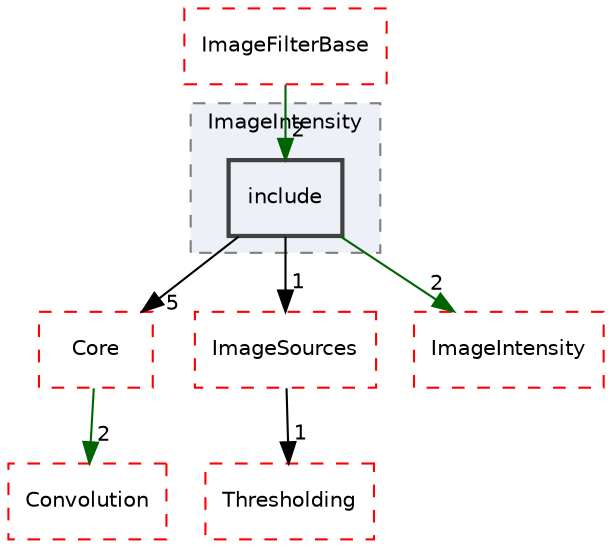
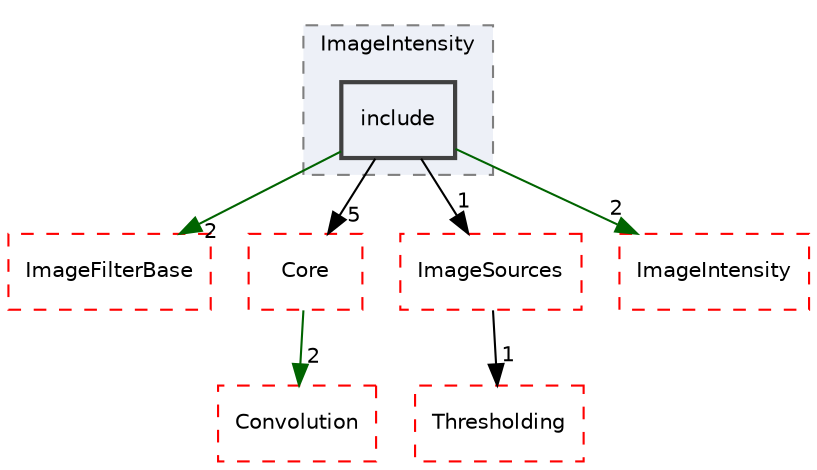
  digraph {
    compound=true
    node [color=red fillcolor="#edf0f7" fontname=Helvetica fontsize=10 shape=box style="dashed,"]
    edge [color=darkgreen fontname=Helvetica fontsize=10 headlabel=2 labeldistance=1.5 labelfontname=Helvetica labelfontsize=10]
    n1 [color=grey25 label=include style="filled,bold,"]
    n2 [label=ImageFilterBase]
    n3 [label=Core]
    n4 [label=ImageSources]
    n5 [label=ImageIntensity]
    n6 [label=Thresholding]
    n7 [label=Convolution]
    subgraph cluster_1 {
      bgcolor="#edf0f7"
      fontname=Helvetica
      fontsize=10
      label=ImageIntensity
      pencolor=grey50
      style="filled,dashed,"
      n1
    }
-   n2 -> n1
+   n1 -> n2
    n1 -> n3 [color=black headlabel=5]
    n1 -> n4 [color=black headlabel=1]
    n1 -> n5
    n3 -> n7
    n4 -> n6 [color=black headlabel=1]
  }
